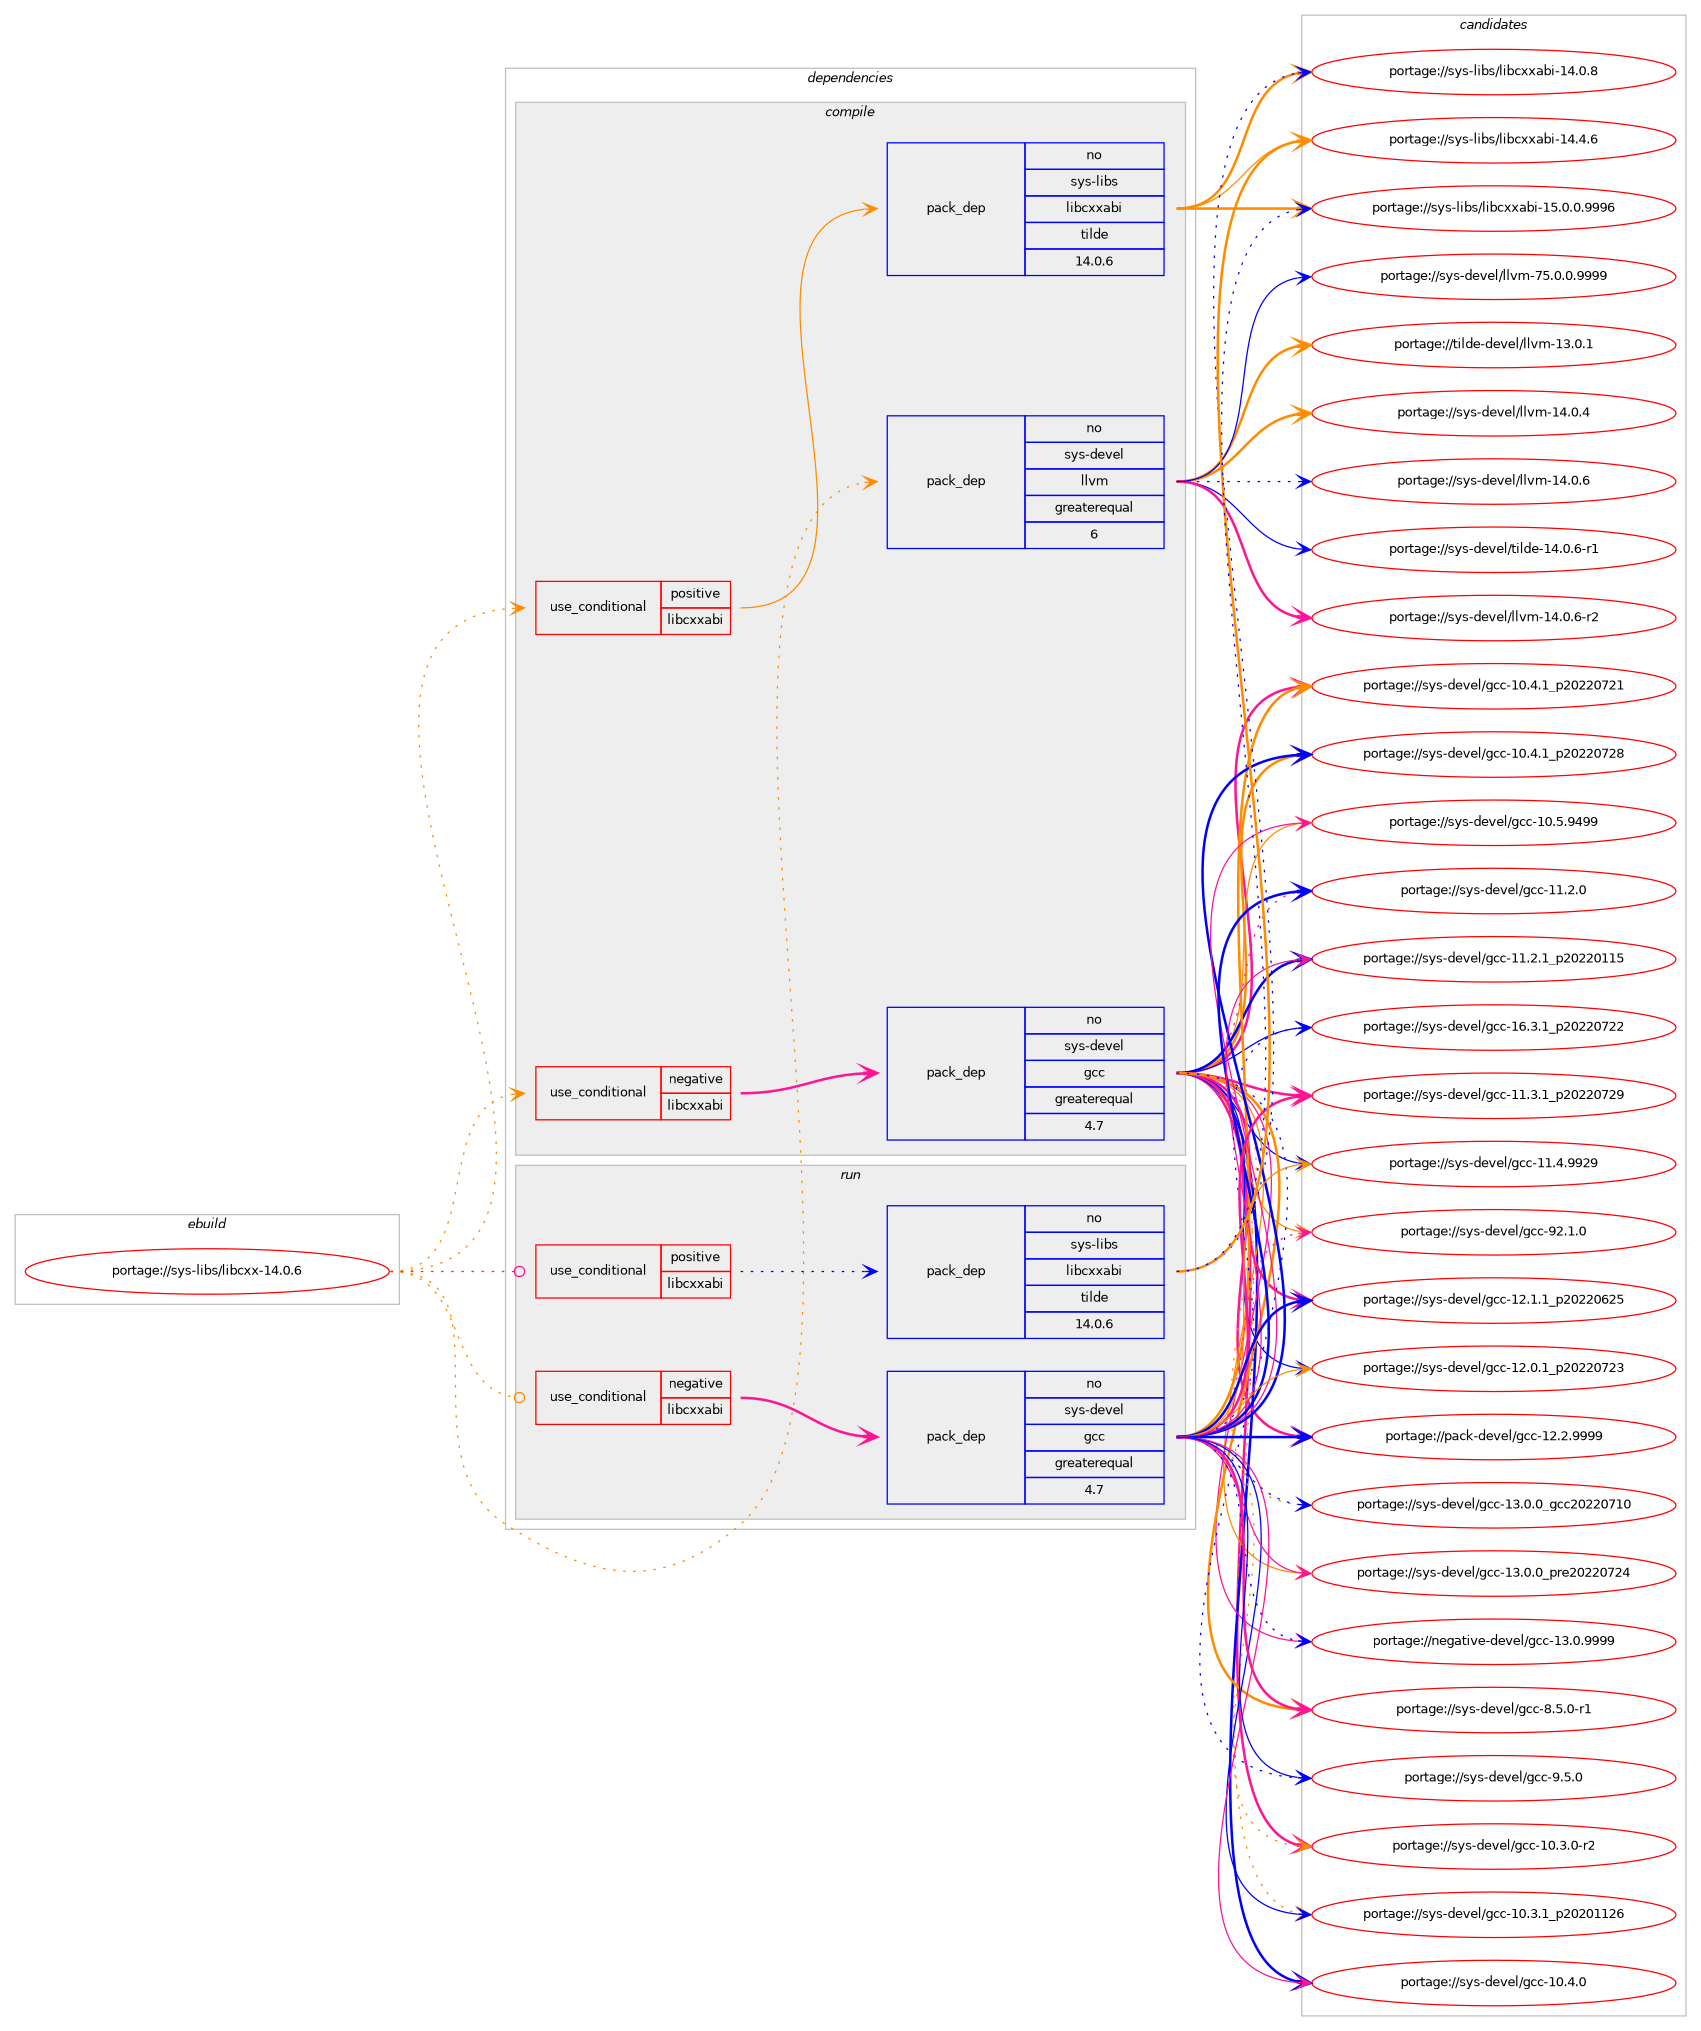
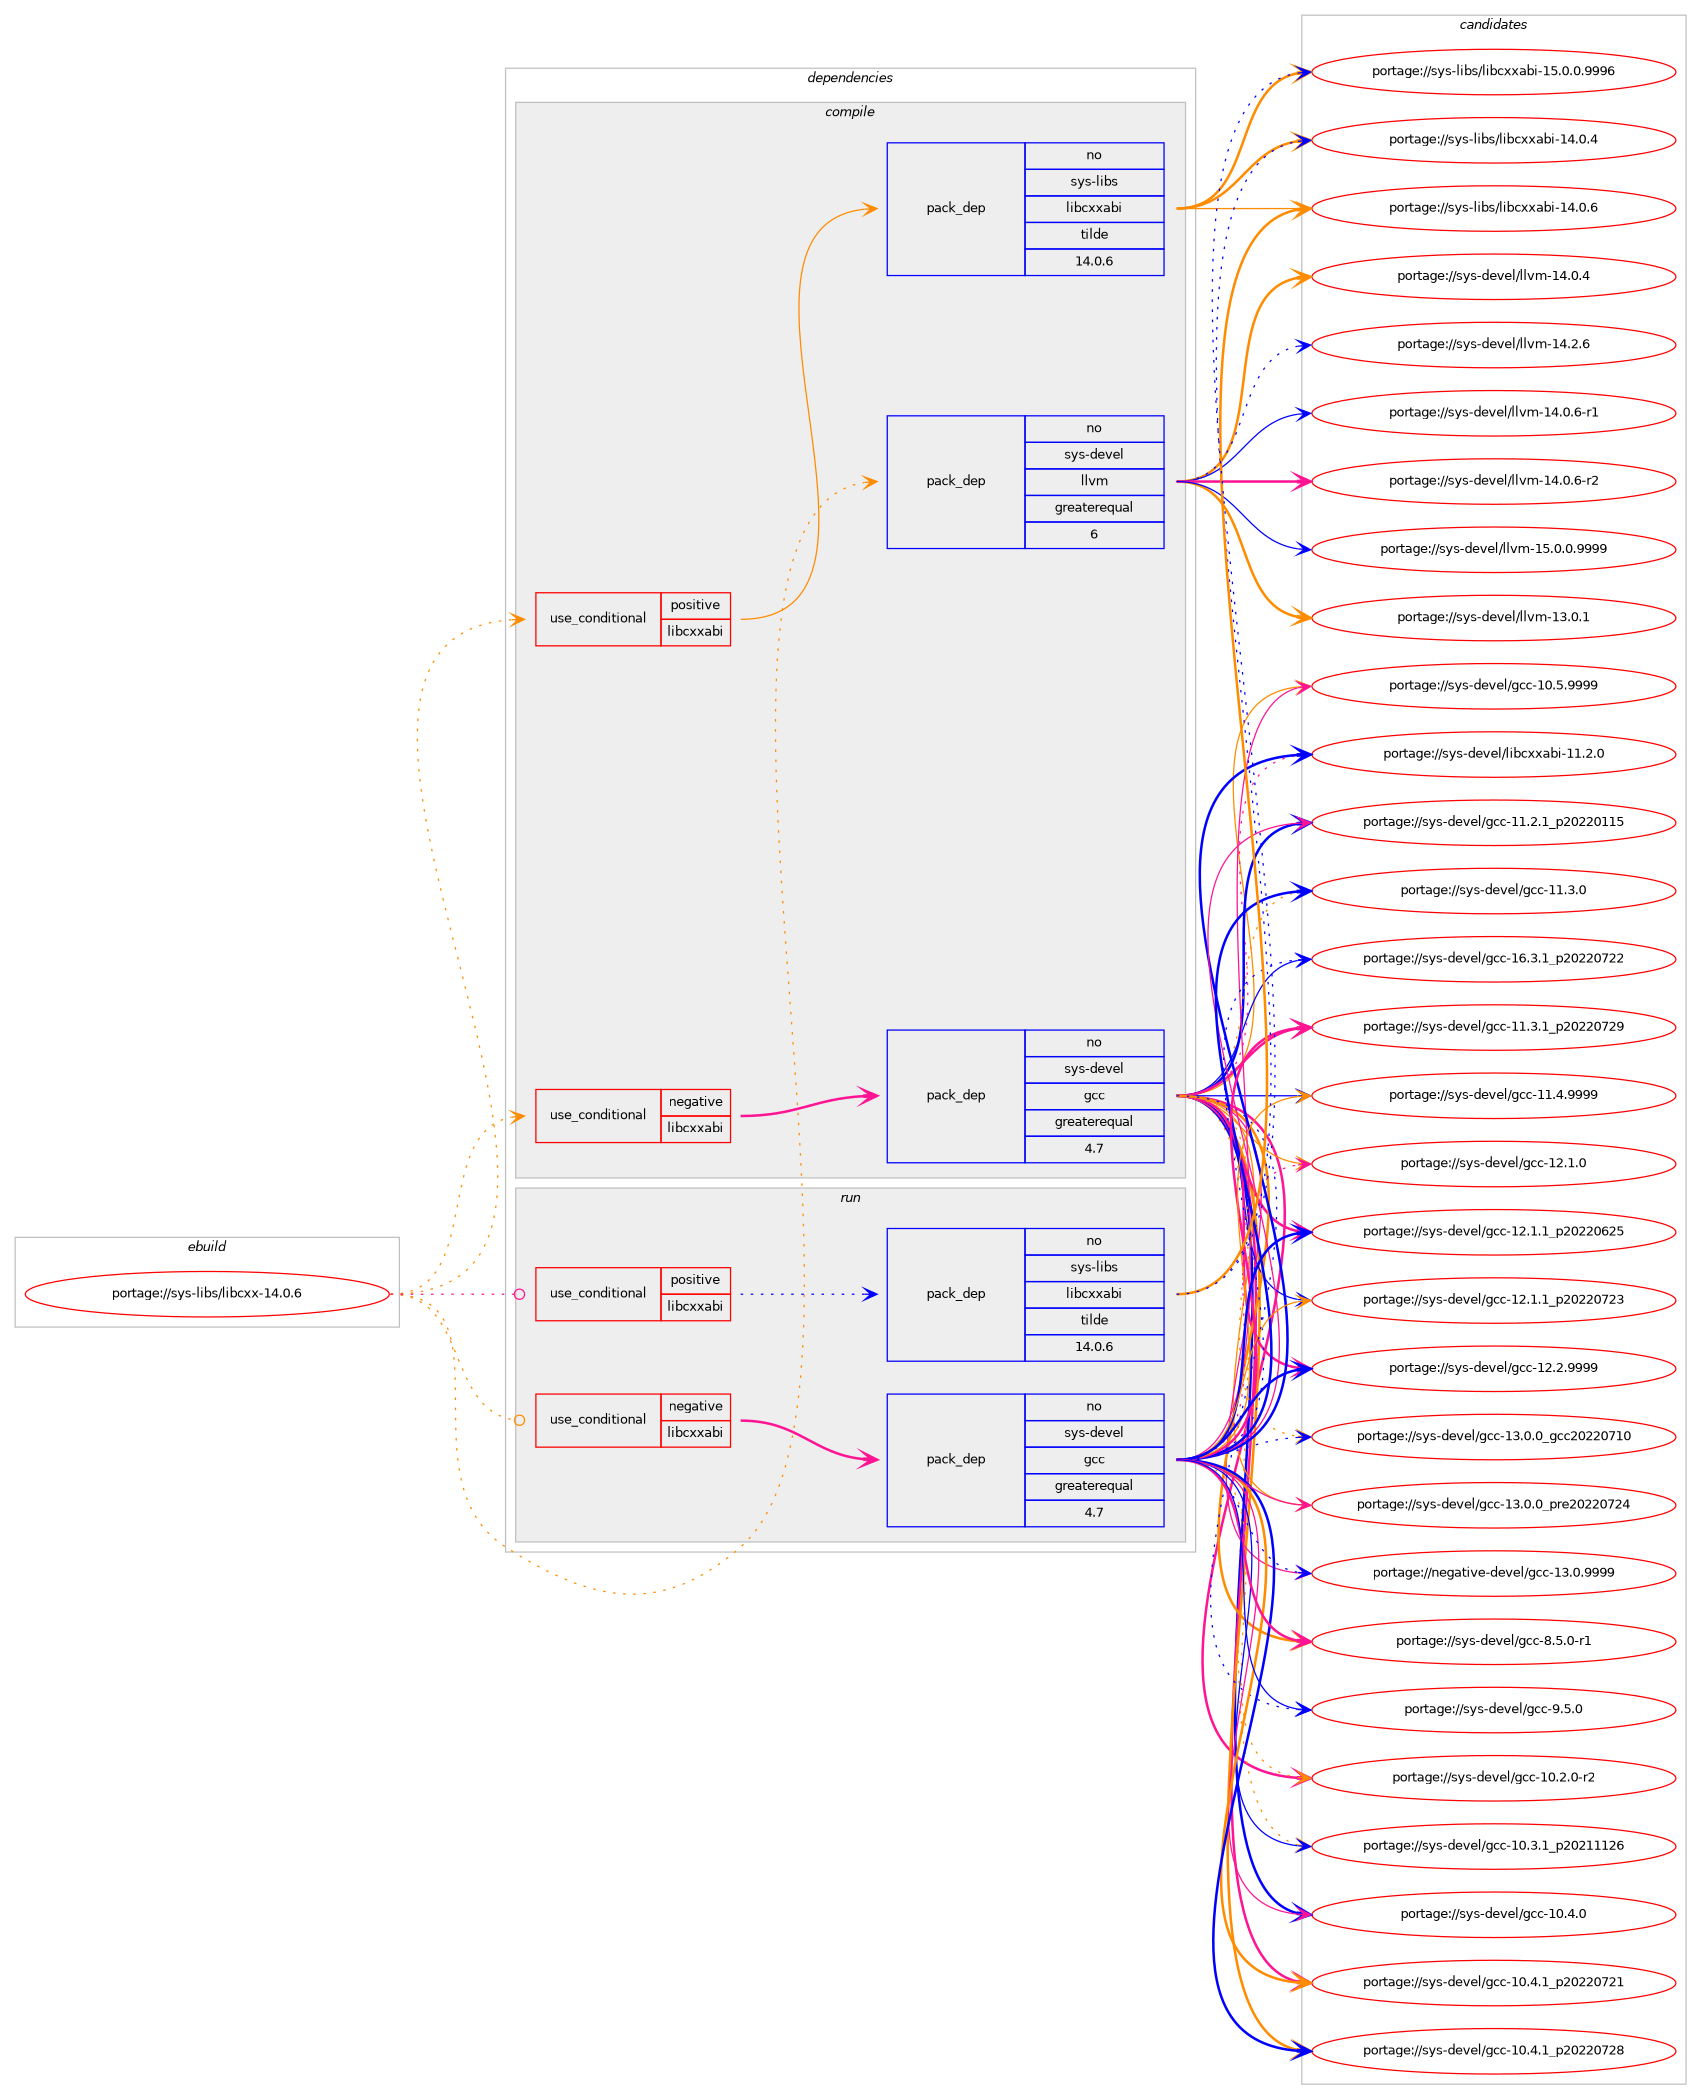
  digraph {
    compound=true
    concentrate=true
    fontname=Helvetica
    fontsize=10
    newrank=true
    rankdir=LR
    ranksep=1.5
    node [color=red fontname=Helvetica fontsize=10]
    edge [arrowhead=vee color=darkorange headport=w style=bold tailport=e weight=100]
    n1 [label="portage://sys-libs/libcxx-14.0.6" width=4]
    n2 [color=blue label=<<TABLE BORDER="0" CELLBORDER="1" CELLSPACING="0" CELLPADDING="4" WIDTH="220"><TR><TD ROWSPAN="6" CELLPADDING="30">pack_dep</TD></TR><TR><TD WIDTH="110">no</TD></TR><TR><TD>sys-devel</TD></TR><TR><TD>gcc</TD></TR><TR><TD>greaterequal</TD></TR><TR><TD>4.7</TD></TR></TABLE>> shape=none]
    n3 [label=<<TABLE BORDER="0" CELLBORDER="1" CELLSPACING="0" CELLPADDING="4"><TR><TD ROWSPAN="3" CELLPADDING="10">use_conditional</TD></TR><TR><TD>negative</TD></TR><TR><TD>libcxxabi</TD></TR></TABLE>> shape=none]
    n4 [color=blue label=<<TABLE BORDER="0" CELLBORDER="1" CELLSPACING="0" CELLPADDING="4" WIDTH="220"><TR><TD ROWSPAN="6" CELLPADDING="30">pack_dep</TD></TR><TR><TD WIDTH="110">no</TD></TR><TR><TD>sys-libs</TD></TR><TR><TD>libcxxabi</TD></TR><TR><TD>tilde</TD></TR><TR><TD>14.0.6</TD></TR></TABLE>> shape=none]
    n5 [label=<<TABLE BORDER="0" CELLBORDER="1" CELLSPACING="0" CELLPADDING="4"><TR><TD ROWSPAN="3" CELLPADDING="10">use_conditional</TD></TR><TR><TD>positive</TD></TR><TR><TD>libcxxabi</TD></TR></TABLE>> shape=none]
    n6 [color=blue label=<<TABLE BORDER="0" CELLBORDER="1" CELLSPACING="0" CELLPADDING="4" WIDTH="220"><TR><TD ROWSPAN="6" CELLPADDING="30">pack_dep</TD></TR><TR><TD WIDTH="110">no</TD></TR><TR><TD>sys-devel</TD></TR><TR><TD>llvm</TD></TR><TR><TD>greaterequal</TD></TR><TR><TD>6</TD></TR></TABLE>> shape=none]
    n7 [color=blue label=<<TABLE BORDER="0" CELLBORDER="1" CELLSPACING="0" CELLPADDING="4" WIDTH="220"><TR><TD ROWSPAN="6" CELLPADDING="30">pack_dep</TD></TR><TR><TD WIDTH="110">no</TD></TR><TR><TD>sys-devel</TD></TR><TR><TD>gcc</TD></TR><TR><TD>greaterequal</TD></TR><TR><TD>4.7</TD></TR></TABLE>> shape=none]
    n8 [label=<<TABLE BORDER="0" CELLBORDER="1" CELLSPACING="0" CELLPADDING="4"><TR><TD ROWSPAN="3" CELLPADDING="10">use_conditional</TD></TR><TR><TD>negative</TD></TR><TR><TD>libcxxabi</TD></TR></TABLE>> shape=none]
    n9 [color=blue label=<<TABLE BORDER="0" CELLBORDER="1" CELLSPACING="0" CELLPADDING="4" WIDTH="220"><TR><TD ROWSPAN="6" CELLPADDING="30">pack_dep</TD></TR><TR><TD WIDTH="110">no</TD></TR><TR><TD>sys-libs</TD></TR><TR><TD>libcxxabi</TD></TR><TR><TD>tilde</TD></TR><TR><TD>14.0.6</TD></TR></TABLE>> shape=none]
    n10 [label=<<TABLE BORDER="0" CELLBORDER="1" CELLSPACING="0" CELLPADDING="4"><TR><TD ROWSPAN="3" CELLPADDING="10">use_conditional</TD></TR><TR><TD>positive</TD></TR><TR><TD>libcxxabi</TD></TR></TABLE>> shape=none]
-   n11 [label="portage://sys-devel/gcc-10.3.0-r2" width=4]
-   n12 [label="portage://sys-devel/gcc-10.3.1_p20201126" width=4]
+   n11 [label="portage://sys-devel/gcc-10.2.0-r2" width=4]
+   n12 [label="portage://sys-devel/gcc-10.3.1_p20211126" width=4]
    n13 [label="portage://sys-devel/gcc-10.4.0" width=4]
    n14 [label="portage://sys-devel/gcc-10.4.1_p20220721" width=4]
    n15 [label="portage://sys-devel/gcc-10.4.1_p20220728" width=4]
-   n16 [label="portage://sys-devel/gcc-10.5.9499" width=4]
-   n17 [label="portage://sys-devel/gcc-11.2.0" width=4]
+   n16 [label="portage://sys-devel/gcc-10.5.9999" width=4]
+   n17 [label="portage://sys-devel/libcxxabi-11.2.0" width=4]
    n18 [label="portage://sys-devel/gcc-11.2.1_p20220115" width=4]
+   n19 [label="portage://sys-devel/gcc-11.3.0" width=4]
    n20 [label="portage://sys-devel/gcc-16.3.1_p20220722" width=4]
    n21 [label="portage://sys-devel/gcc-11.3.1_p20220729" width=4]
-   n22 [label="portage://sys-devel/gcc-11.4.9929" width=4]
-   n23 [label="portage://sys-devel/gcc-92.1.0" width=4]
+   n22 [label="portage://sys-devel/gcc-11.4.9999" width=4]
+   n23 [label="portage://sys-devel/gcc-12.1.0" width=4]
    n24 [label="portage://sys-devel/gcc-12.1.1_p20220625" width=4]
-   n25 [label="portage://sys-devel/gcc-12.0.1_p20220723" width=4]
-   n26 [label="portage://pack-devel/gcc-12.2.9999" width=4]
+   n25 [label="portage://sys-devel/gcc-12.1.1_p20220723" width=4]
+   n26 [label="portage://sys-devel/gcc-12.2.9999" width=4]
    n27 [label="portage://sys-devel/gcc-13.0.0_gcc20220710" width=4]
    n28 [label="portage://sys-devel/gcc-13.0.0_pre20220724" width=4]
    n29 [label="portage://negative-devel/gcc-13.0.9999" width=4]
    n30 [label="portage://sys-devel/gcc-8.5.0-r1" width=4]
    n31 [label="portage://sys-devel/gcc-9.5.0" width=4]
-   n32 [label="portage://sys-libs/libcxxabi-14.0.8" width=4]
-   n33 [label="portage://sys-libs/libcxxabi-14.4.6" width=4]
+   n32 [label="portage://sys-libs/libcxxabi-14.0.4" width=4]
+   n33 [label="portage://sys-libs/libcxxabi-14.0.6" width=4]
    n34 [label="portage://sys-libs/libcxxabi-15.0.0.9996" width=4]
-   n35 [label="portage://tilde-devel/llvm-13.0.1" width=4]
+   n35 [label="portage://sys-devel/llvm-13.0.1" width=4]
    n36 [label="portage://sys-devel/llvm-14.0.4" width=4]
-   n37 [label="portage://sys-devel/llvm-14.0.6" width=4]
-   n38 [label="portage://sys-devel/tilde-14.0.6-r1" width=4]
+   n37 [label="portage://sys-devel/llvm-14.2.6" width=4]
+   n38 [label="portage://sys-devel/llvm-14.0.6-r1" width=4]
    n39 [label="portage://sys-devel/llvm-14.0.6-r2" width=4]
-   n40 [label="portage://sys-devel/llvm-75.0.0.9999" width=4]
+   n40 [label="portage://sys-devel/llvm-15.0.0.9999" width=4]
    subgraph cluster_1 {
      color=gray
      label=<<i>ebuild</i>>
      rank=same
      n1
    }
    subgraph cluster_2 {
      color=gray
      label=<<i>dependencies</i>>
      subgraph cluster_3 {
        color=gray
        fillcolor="#eeeeee"
        label=<<i>compile</i>>
        style=filled
        subgraph sub_4 {
          color=gray
          fillcolor="#eeeeee"
          label=<<i>compile</i>>
          style=filled
          n3
          subgraph sub_5 {
            color=gray
            fillcolor="#eeeeee"
            label=<<i>compile</i>>
            style=filled
            n2
          }
        }
        subgraph sub_6 {
          color=gray
          fillcolor="#eeeeee"
          label=<<i>compile</i>>
          style=filled
          n5
          subgraph sub_7 {
            color=gray
            fillcolor="#eeeeee"
            label=<<i>compile</i>>
            style=filled
            n4
          }
        }
        subgraph sub_8 {
          color=gray
          fillcolor="#eeeeee"
          label=<<i>compile</i>>
          style=filled
          n6
        }
      }
      subgraph cluster_9 {
        color=gray
        fillcolor="#eeeeee"
        label=<<i>compile and run</i>>
        style=filled
      }
      subgraph cluster_10 {
        color=gray
        fillcolor="#eeeeee"
        label=<<i>run</i>>
        style=filled
        subgraph sub_11 {
          color=gray
          fillcolor="#eeeeee"
          label=<<i>run</i>>
          style=filled
          n8
          subgraph sub_12 {
            color=gray
            fillcolor="#eeeeee"
            label=<<i>run</i>>
            style=filled
            n7
          }
        }
        subgraph sub_13 {
          color=gray
          fillcolor="#eeeeee"
          label=<<i>run</i>>
          style=filled
          n10
          subgraph sub_14 {
            color=gray
            fillcolor="#eeeeee"
            label=<<i>run</i>>
            style=filled
            n9
          }
        }
      }
    }
    subgraph cluster_15 {
      color=gray
      label=<<i>candidates</i>>
      rank=same
      subgraph sub_16 {
        color=black
        label=<<i>candidates</i>>
        nodesep=1
        rank=same
        n11
        n12
        n13
        n14
        n15
        n16
        n17
        n18
+       n19
        n20
        n21
        n22
        n23
        n24
        n25
        n26
        n27
        n28
        n29
        n30
        n31
      }
      subgraph sub_17 {
        color=black
        label=<<i>candidates</i>>
        nodesep=1
        rank=same
        n32
        n33
        n34
      }
      subgraph sub_18 {
        color=black
        label=<<i>candidates</i>>
        nodesep=1
        rank=same
        n35
        n36
        n37
        n38
        n39
        n40
      }
      subgraph sub_19 {
        color=black
        label=<<i>candidates</i>>
        nodesep=1
        rank=same
        n11
        n12
        n13
        n14
        n15
        n16
        n17
        n18
+       n19
        n20
        n21
        n22
        n23
        n24
        n25
        n26
        n27
        n28
        n29
        n30
        n31
      }
      subgraph sub_20 {
        color=black
        label=<<i>candidates</i>>
        nodesep=1
        rank=same
        n32
        n33
        n34
      }
    }
    n1 -> n3 [style=dotted weight=20]
    n1 -> n5 [style=dotted weight=20]
    n1 -> n6 [style=dotted weight=20]
    n1 -> n8 [arrowhead=odot style=dotted weight=20]
    n1 -> n10 [arrowhead=odot color=deeppink style=dotted weight=20]
    n2 -> n11 [color=deeppink]
    n2 -> n12 [style=dotted]
    n2 -> n13 [color=blue]
    n2 -> n14 [color=deeppink]
    n2 -> n15
    n2 -> n16 [style=solid]
    n2 -> n17 [color=deeppink style=dotted]
    n2 -> n18 [color=blue]
+   n2 -> n19 [style=dotted]
    n2 -> n20 [color=blue style=solid]
    n2 -> n21 [color=deeppink]
    n2 -> n22 [color=blue style=solid]
    n2 -> n23 [style=solid]
    n2 -> n24 [color=deeppink]
    n2 -> n25 [color=blue style=solid]
    n2 -> n26 [color=deeppink]
    n2 -> n27 [style=dotted]
    n2 -> n28 [style=solid]
    n2 -> n29 [color=deeppink style=solid]
    n2 -> n30
    n2 -> n31 [color=blue style=dotted]
    n3 -> n2 [color=deeppink weight=20]
    n4 -> n32
    n4 -> n33 [style=solid]
    n4 -> n34
    n5 -> n4 [style=solid weight=20]
    n6 -> n35
    n6 -> n36
    n6 -> n37 [color=blue style=dotted]
    n6 -> n38 [color=blue style=solid]
    n6 -> n39 [color=deeppink]
    n6 -> n40 [color=blue style=solid]
    n7 -> n11 [style=dotted]
    n7 -> n12 [color=blue style=solid]
    n7 -> n13 [color=deeppink style=solid]
    n7 -> n14
    n7 -> n15 [color=blue]
    n7 -> n16 [color=deeppink style=solid]
    n7 -> n17 [color=blue]
    n7 -> n18 [color=deeppink style=solid]
+   n7 -> n19 [color=blue]
    n7 -> n20 [color=blue style=dotted]
    n7 -> n21 [color=deeppink]
    n7 -> n22 [style=solid]
    n7 -> n23 [color=deeppink style=dotted]
    n7 -> n24 [color=blue]
    n7 -> n25 [style=solid]
    n7 -> n26 [color=blue]
    n7 -> n27 [color=blue style=dotted]
    n7 -> n28 [color=deeppink style=solid]
    n7 -> n29 [color=blue style=dotted]
    n7 -> n30 [color=deeppink]
    n7 -> n31 [color=blue style=solid]
    n8 -> n7 [color=deeppink weight=20]
    n9 -> n32 [color=blue style=dotted]
    n9 -> n33
    n9 -> n34 [color=blue style=dotted]
    n10 -> n9 [color=blue style=dotted weight=20]
  }
